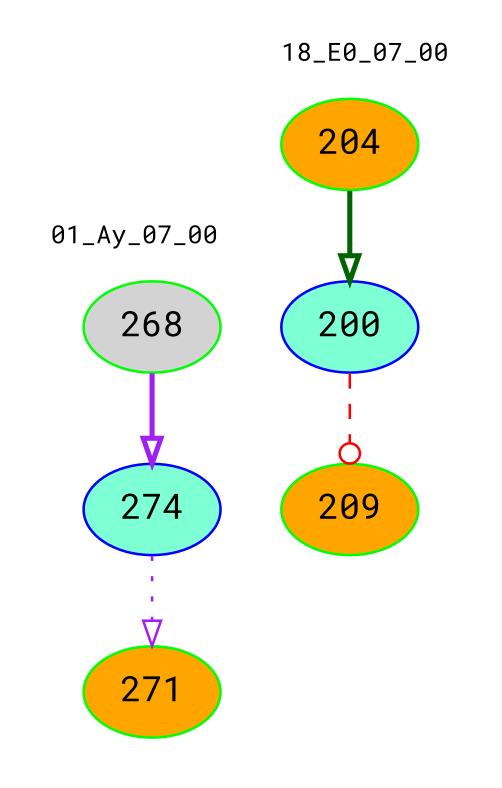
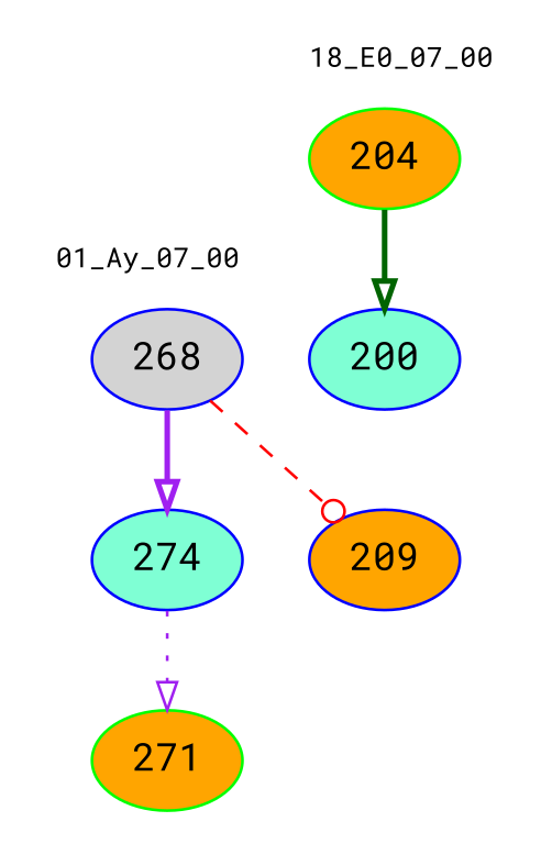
  digraph {
    fontname="Roboto Mono"
    node [color=green fillcolor=orange fontname="Roboto Mono" style=filled]
    edge [arrowhead=onormal color=purple fontname="Roboto Mono" style=bold]
-   n1 [fillcolor=lightgrey label=268]
+   n1 [color=blue fillcolor=lightgrey label=268]
    n2 [color=blue fillcolor=aquamarine label=274]
    n3 [label=271]
    n4 [label=204]
    n5 [color=blue fillcolor=aquamarine label=200]
-   n6 [label=209]
+   n6 [color=blue label=209]
    subgraph cluster_1 {
      color=white
      fontsize=10
      label="01_Ay_07_00"
      n1
      n2
      n3
    }
    subgraph cluster_2 {
      color=white
      fontsize=10
      label="18_E0_07_00"
      n4
      n5
      n6
    }
    n1 -> n2
    n2 -> n3 [style=dotted]
    n4 -> n5 [color=darkgreen]
-   n5 -> n6 [arrowhead=odot color=red style=dashed]
+   n1 -> n6 [arrowhead=odot color=red style=dashed]
  }
